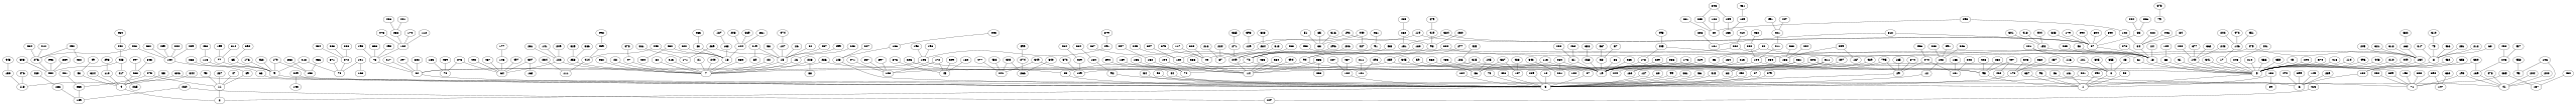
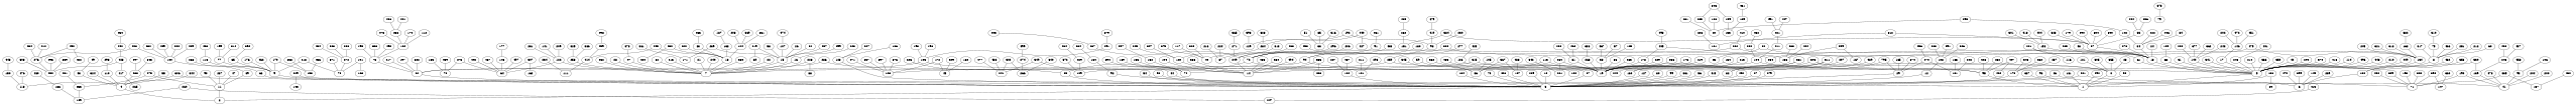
  graph {
    357
    152
    74
    141
    122
    7
    64
    275
    255
    11
    149
    2
    447
    421
    411
    104
    445
    13
    414
    111
    383
    108
    12
    3
    4
    273
    76
    475
    254
    134
    5
    453
    170
    9
    153
    317
    8
    1
    286
    62
    14
    154
    19
    460
    157
    115
    349
    109
    241
    469
    140
    39
    296
    72
    35
    355
    0
    318
    54
    22
    213
    400
    71
    306
    41
    118
    333
    73
    237
    173
-   119
    37
    33
    18
    309
    45
    68
    29
    66
    419
    98
    94
    257
    15
    444
    63
    278
    291
    103
    101
    388
    87
    201
    307
    162
    53
    376
    123
    488
    137
    159
    133
+   125
    38
    398
    147
    190
    46
    6
    185
    49
    43
    16
    457
    335
    187
    138
    208
    144
    345
    36
    228
    88
    382
    168
    358
    232
    384
    151
    31
    406
    246
    139
    135
    204
    178
    211
    92
    356
    17
    194
    234
    476
    490
    128
    495
    250
    329
    143
    394
    44
    75
    223
    239
    171
    90
    341
    298
    110
    67
    23
    443
    150
    258
    102
    28
    299
    347
    120
    327
    486
    367
    130
    385
    233
    52
    455
    200
    401
    248
    436
    121
    126
    181
    451
    146
    242
    131
    198
    435
    360
    483
    330
    203
    124
    319
    69
    423
    417
    265
    295
    20
    142
    34
    n205 [label=795]
    82
    189
    287
    191
    78
    163
    24
    312
    161
    177
    148
    205
    316
    359
    156
    167
    332
    389
    361
    391
    393
    129
    405
    86
    218
    454
    442
    434
    276
    61
    440
    284
    427
    301
    158
    192
    77
    409
    429
    215
    245
    438
    412
    477
    346
    235
    480
    166
    292
    145
    252
    260
    247
    184
    430
    420
    466
    375
    40
    113
    392
    65
    227
    132
    482
    267
    259
    95
    302
    266
    368
    272
    226
    314
    58
    381
    160
    70
    290
    221
    116
    471
    339
    224
    337
    407
    402
    136
    89
    424
    251
    172
    425
    371
    50
    117
    426
    431
    169
    271
    249
    288
    264
    261
    463
    289
    363
    220
    464
    311
    244
    214
    202
    59
    499
    274
    396
    100
    10
    408
    127
    217
    353
    439
    467
    450
    422
    106
    93
    304
    283
    308
    487
    478
    193
    285
    497
    182
    481
    81
    418
    369
    80
    342
    428
    176
    365
    263
    280
    366
    315
    462
    165
    350
    348
    489
    479
    338
    326
    229
    216
    397
    222
    269
    441
    256
    174
    30
    25
    99
    206
    293
    42
    472
    107
    377
    386
    253
    364
    456
    270
    294
    199
    461
    91
    373
    79
    186
    470
    209
    207
    212
    458
    47
    21
    492
    236
    321
    372
    387
    97
    404
    331
    51
    390
    48
    282
    85
    55
    344
    399
    305
    323
    362
    352
    343
    238
    197
    370
    334
    164
    432
    268
    325
    354
    446
    378
    484
    433
    491
    195
    155
    243
    322
    297
    413
    485
    336
    437
    403
    56
    105
    112
    340
    240
    313
    262
    416
    225
    180
    415
    183
    379
    188
    452
    27
    114
    300
    320
    493
    494
    380
    496
    448
    465
    83
    459
    468
    474
    277
    303
    281
    179
    26
    32
    210
    324
    473
    196
    57
    310
    410
    328
    498
    96
    175
    219
    230
    231
    279
    351
    449
    374
    60
    84
    357 -- 152
    152 -- 74
    141 -- 122
    122 -- 7
    122 -- 64
    275 -- 255
    275 -- 11
    255 -- 149
    11 -- 2
    447 -- 421
    421 -- 411
    411 -- 104
    104 -- 5
    104 -- 14
    445 -- 13
    445 -- 414
    13 -- 7
    414 -- 111
    383 -- 108
    108 -- 12
    12 -- 3
    3 -- 2
    4 -- 2
    273 -- 64
    273 -- 76
    475 -- 254
    475 -- 134
    134 -- 5
    5 -- 1
    453 -- 254
    170 -- 9
    170 -- 153
    9 -- 3
    317 -- 8
    8 -- 5
    286 -- 62
    286 -- 14
    62 -- 3
    154 -- 19
    460 -- 157
    115 -- 9
    349 -- 109
    349 -- 241
    469 -- 140
    140 -- 39
    39 -- 11
    296 -- 72
    72 -- 19
    72 -- 35
    35 -- 3
    355 -- 0
    0 -- 1
    318 -- 134
    54 -- 3
    22 -- 7
    213 -- 19
    400 -- 71
    306 -- 41
    306 -- 118
    333 -- 73
    73 -- 62
    237 -- 173
    173 -- 3
-   119 -- 37
-   119 -- 33
    37 -- 18
    18 -- 5
    309 -- 45
    68 -- 5
    29 -- 3
    66 -- 3
    419 -- 98
    98 -- 94
    94 -- 7
    94 -- 0
    257 -- 15
    15 -- 7
    444 -- 63
    63 -- 37
    278 -- 18
    291 -- 103
    103 -- 62
    103 -- 101
    388 -- 18
    388 -- 87
    201 -- 3
    201 -- 71
    307 -- 64
    307 -- 162
    53 -- 3
-   376 -- 45
+   376 -- 123
    488 -- 137
    159 -- 133
+   125 -- 38
    38 -- 19
    398 -- 71
    398 -- 147
    190 -- 71
    190 -- 41
+   46 -- 3
    46 -- 6
    185 -- 29
    49 -- 43
    43 -- 4
    16 -- 7
    457 -- 64
    335 -- 157
    335 -- 71
    187 -- 138
    138 -- 13
    208 -- 144
    144 -- 5
    345 -- 36
    228 -- 7
    228 -- 88
    382 -- 168
    168 -- 134
    358 -- 14
    232 -- 7
    384 -- 37
    384 -- 151
    31 -- 5
    406 -- 246
    246 -- 139
    139 -- 41
    135 -- 68
    204 -- 41
    178 -- 19
    211 -- 101
    92 -- 3
    356 -- 63
    17 -- 5
    194 -- 14
    234 -- 111
    476 -- 118
    490 -- 73
    128 -- 3
    495 -- 250
    329 -- 1
    329 -- 143
    394 -- 44
    44 -- 3
    75 -- 8
    223 -- 16
    239 -- 15
    239 -- 171
    90 -- 11
    341 -- 5
    298 -- 110
    110 -- 4
    67 -- 3
    23 -- 0
    443 -- 150
    150 -- 118
    258 -- 102
    102 -- 73
    28 -- 7
    299 -- 15
    347 -- 120
    120 -- 14
    327 -- 128
    486 -- 258
    367 -- 137
    367 -- 36
    130 -- 6
    385 -- 14
    385 -- 233
    52 -- 7
    455 -- 14
    200 -- 41
    401 -- 248
    248 -- 5
    436 -- 153
    121 -- 0
    126 -- 19
    181 -- 1
    451 -- 146
    146 -- 17
    242 -- 131
    198 -- 103
    435 -- 67
    360 -- 147
    483 -- 115
    330 -- 74
    330 -- 139
    203 -- 124
    124 -- 13
    319 -- 15
    319 -- 69
    423 -- 250
    423 -- 417
    417 -- 265
    295 -- 20
    295 -- 142
    142 -- 34
    34 -- 18
    n205 -- 29
    n205 -- 82
    189 -- 74
    287 -- 11
    191 -- 78
    191 -- 163
    24 -- 18
    312 -- 37
    312 -- 161
    177 -- 148
    148 -- 64
    205 -- 134
    316 -- 33
    359 -- 156
    359 -- 167
    332 -- 140
    389 -- 71
    361 -- 171
    391 -- 108
    393 -- 129
    405 -- 178
    405 -- 156
    86 -- 19
    218 -- 9
    218 -- 78
    454 -- 442
    442 -- 423
    434 -- 276
    276 -- 250
    61 -- 5
    440 -- 284
    440 -- 427
    284 -- 120
    301 -- 158
    158 -- 18
    192 -- 98
    192 -- 129
    77 -- 9
    409 -- 140
    429 -- 109
    215 -- 7
    245 -- 120
    438 -- 241
    412 -- 276
    477 -- 241
    346 -- 159
    346 -- 235
    235 -- 20
    480 -- 166
    166 -- 149
    292 -- 1
    145 -- 6
    252 -- 151
    260 -- 149
    260 -- 247
    184 -- 3
    430 -- 13
    430 -- 420
    466 -- 8
    375 -- 40
    113 -- 19
    113 -- 36
    392 -- 65
    65 -- 9
    227 -- 132
    132 -- 3
    482 -- 130
    267 -- 72
    259 -- 109
    259 -- 95
    95 -- 1
    302 -- 241
    302 -- 266
    368 -- 272
    272 -- 78
    226 -- 161
    314 -- 77
    58 -- 15
    381 -- 67
    381 -- 160
    70 -- 3
    290 -- 37
    221 -- 61
    221 -- 116
    471 -- 123
    339 -- 250
    224 -- 87
    337 -- 123
    407 -- 95
    407 -- 402
    136 -- 1
    136 -- 89
    424 -- 156
    251 -- 8
    172 -- 45
    172 -- 123
    425 -- 126
    371 -- 78
    50 -- 1
    117 -- 40
    426 -- 3
    431 -- 169
    169 -- 133
    271 -- 249
    249 -- 14
    288 -- 272
    264 -- 19
    264 -- 261
    463 -- 249
    289 -- 3
    363 -- 156
    220 -- 13
    464 -- 429
    311 -- 19
    311 -- 244
    214 -- 5
    202 -- 146
    59 -- 36
    499 -- 274
    274 -- 266
    396 -- 95
    396 -- 100
    10 -- 3
    408 -- 140
    408 -- 276
    127 -- 3
    217 -- 62
    353 -- 130
    439 -- 76
    467 -- 38
    450 -- 276
    450 -- 422
    106 -- 93
-   106 -- 41
+   93 -- 41
    304 -- 37
    283 -- 19
    308 -- 250
    487 -- 132
    478 -- 41
    193 -- 71
    285 -- 18
    497 -- 64
    182 -- 45
    481 -- 255
    81 -- 19
    418 -- 158
    369 -- 124
    80 -- 3
    342 -- 261
    428 -- 95
    176 -- 9
    365 -- 271
    263 -- 19
    280 -- 104
    366 -- 5
    315 -- 0
    315 -- 123
    462 -- 9
    165 -- 131
    350 -- 5
    348 -- 173
    489 -- 160
    479 -- 419
    338 -- 153
    326 -- 108
    229 -- 19
    216 -- 87
    397 -- 123
    222 -- 34
    269 -- 6
    441 -- 258
    256 -- 19
    174 -- 102
    30 -- 18
    30 -- 25
    99 -- 3
    206 -- 72
    293 -- 101
    42 -- 5
    472 -- 146
    107 -- 15
    377 -- 144
    386 -- 253
    253 -- 7
    364 -- 173
    456 -- 270
    270 -- 29
    270 -- 131
    294 -- 5
    199 -- 77
    461 -- 91
    91 -- 72
    373 -- 79
    186 -- 128
    470 -- 6
    209 -- 122
    207 -- 82
    212 -- 8
    458 -- 93
    47 -- 11
    21 -- 7
    492 -- 64
    236 -- 81
    321 -- 134
    372 -- 109
    387 -- 1
    97 -- 7
    404 -- 158
    331 -- 3
    51 -- 33
    390 -- 37
    48 -- 18
    282 -- 95
    85 -- 33
    55 -- 4
    344 -- 4
    399 -- 6
    305 -- 0
    323 -- 37
    362 -- 144
    352 -- 100
    343 -- 238
    238 -- 4
    197 -- 62
    370 -- 5
    334 -- 164
    164 -- 92
    432 -- 280
    268 -- 66
    325 -- 253
    354 -- 14
    446 -- 34
    378 -- 97
    484 -- 272
    433 -- 72
    491 -- 421
    195 -- 73
    155 -- 74
    243 -- 144
    322 -- 62
    297 -- 238
    413 -- 247
    485 -- 252
    336 -- 263
    437 -- 246
-   403 -- 186
+   403 -- 267
    56 -- 3
    105 -- 36
    112 -- 102
    340 -- 266
    240 -- 7
    313 -- 249
    262 -- 134
    262 -- 40
    416 -- 5
    225 -- 35
    180 -- 94
    415 -- 3
    183 -- 76
    379 -- 291
    188 -- 20
    452 -- 3
    27 -- 3
    114 -- 5
    300 -- 140
    320 -- 40
    493 -- 405
    494 -- 14
    380 -- 7
    496 -- 5
    448 -- 5
    465 -- 83
    83 -- 13
    459 -- 414
    468 -- 81
    474 -- 107
    277 -- 259
    303 -- 71
    281 -- 20
    179 -- 37
    26 -- 15
    32 -- 15
    210 -- 5
    324 -- 4
    473 -- 102
    196 -- 103
    57 -- 38
    310 -- 75
    410 -- 262
    328 -- 284
    498 -- 459
    96 -- 1
    175 -- 19
    219 -- 19
    230 -- 98
    231 -- 122
    279 -- 3
    351 -- 124
    449 -- 5
    374 -- 29
    60 -- 8
    84 -- 34
  }
